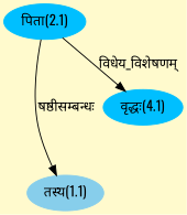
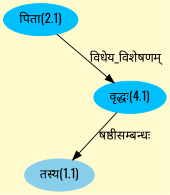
  digraph {
    bgcolor=lemonchiffon1
    compound=true
    fontname=Oswald
    rankdir=BT
    node [color="#00BFFF" fontname=Oswald style=filled]
    edge [dir=back fontname=Oswald]
    n1 [color="#87CEEB" label="तस्य(1.1)"]
    n2 [label="पिता(2.1)"]
    n3 [label="वृद्धः(4.1)"]
-   n1 -> n2 [label="षष्ठीसम्बन्धः"]
+   n1 -> n3 [label="षष्ठीसम्बन्धः"]
    n3 -> n2 [label="विधेय_विशेषणम्"]
  }
